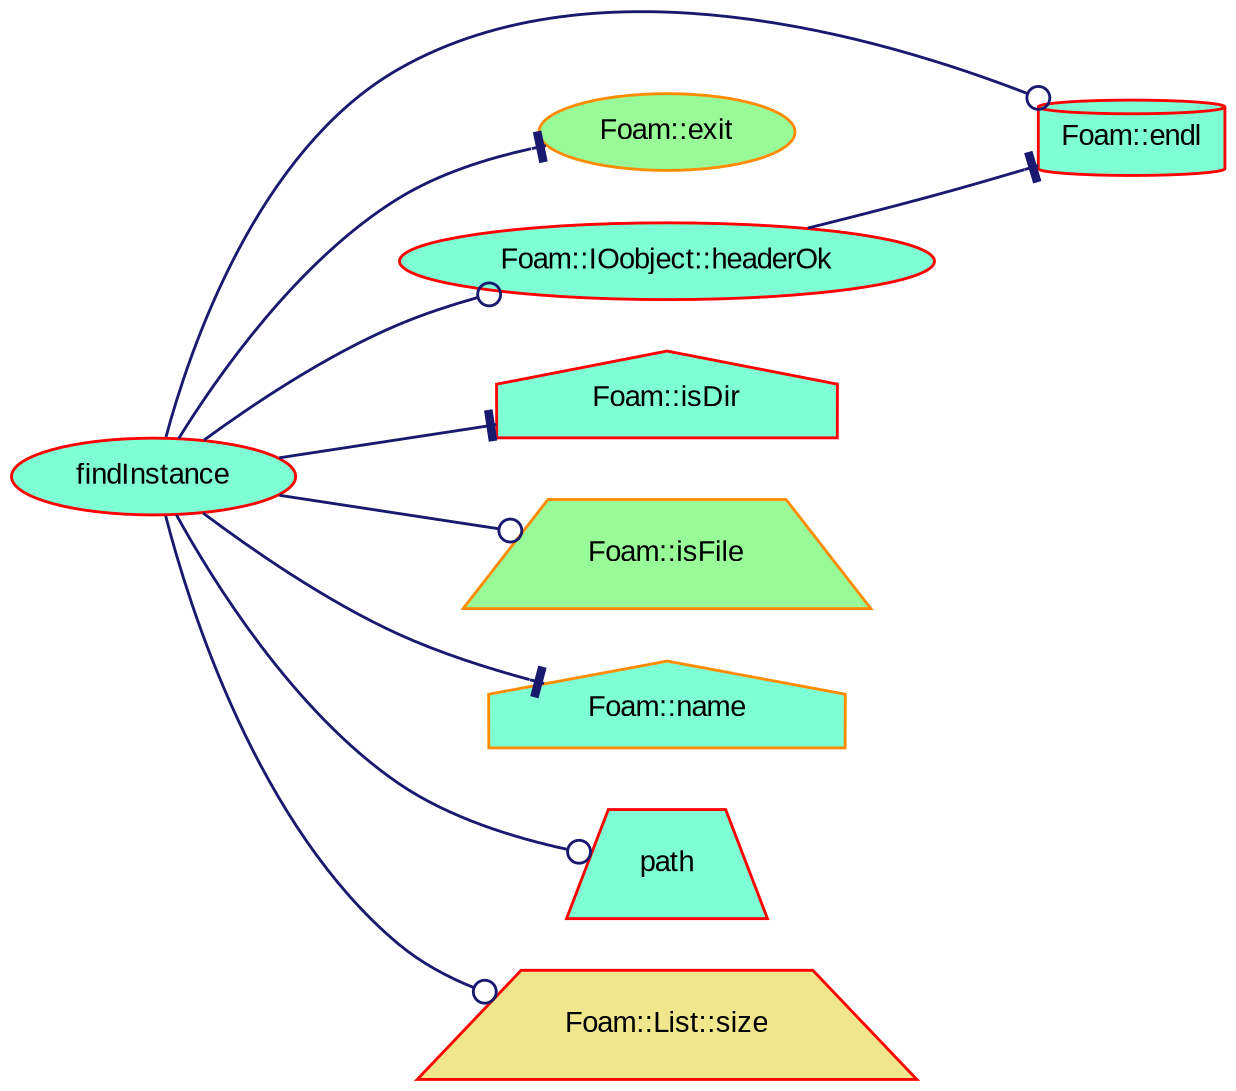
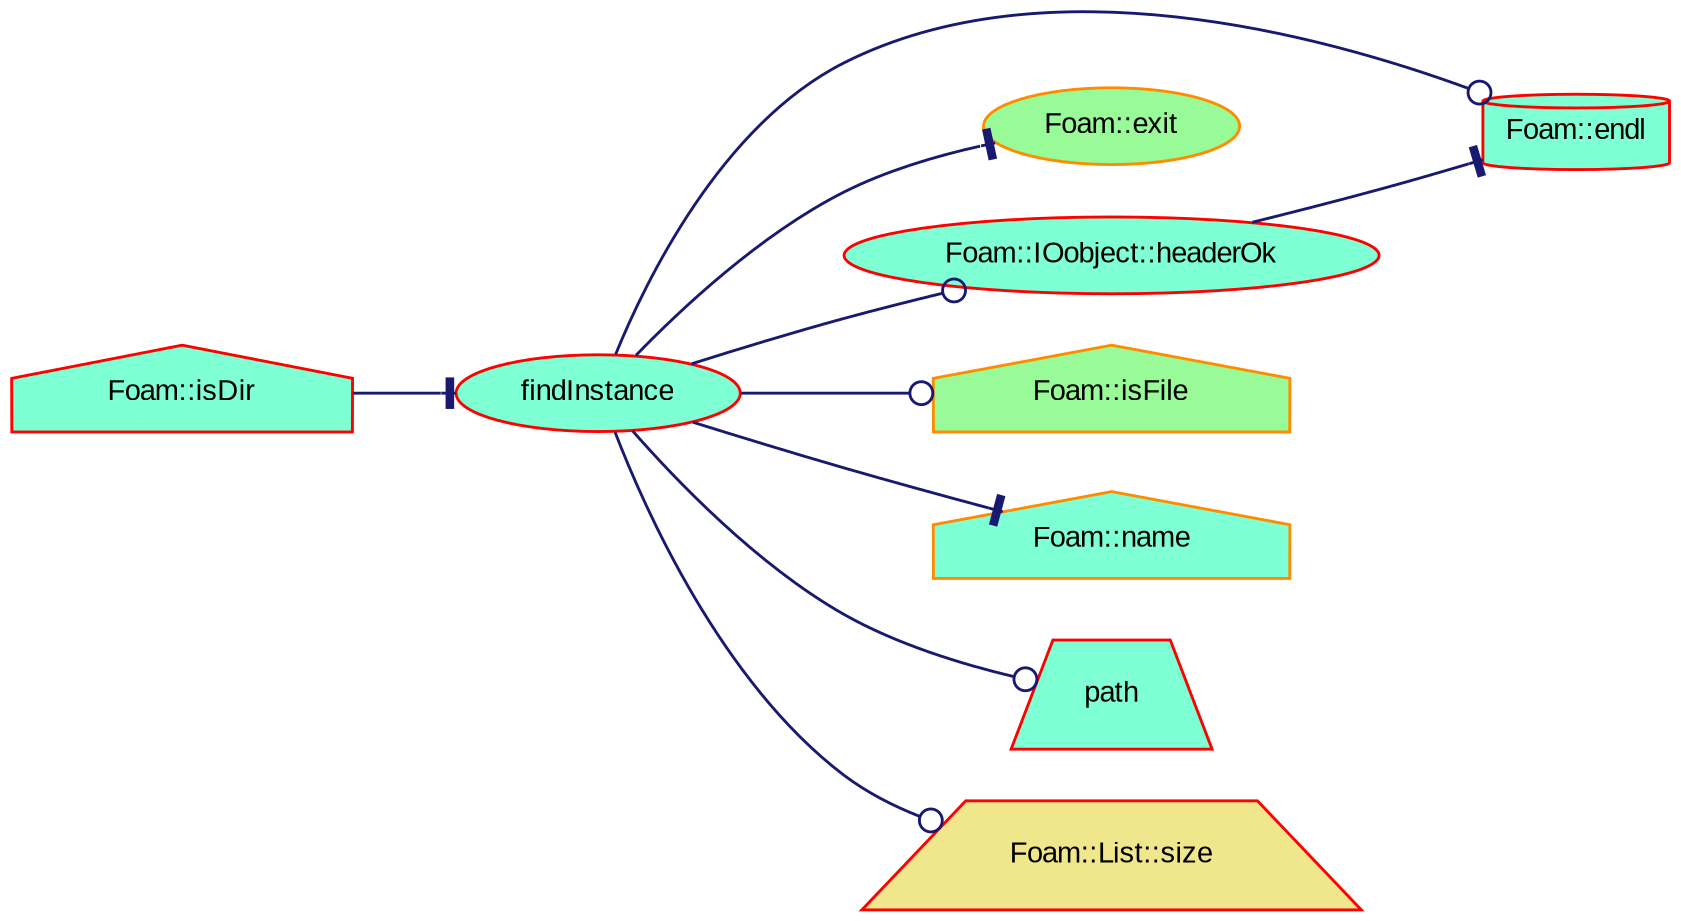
  digraph {
    fontname="Liberation Sans"
    rankdir=LR
    node [color=red fillcolor=aquamarine fontname="Liberation Sans" fontsize=10 shape=ellipse style=filled]
    edge [arrowhead=odot color=midnightblue fontname="Liberation Sans" fontsize=10 labelfontname=Helvetica labelfontsize=10 style=solid]
    n1 [fontcolor=black height=0.2 label=findInstance width=0.4]
    n2 [height=0.2 label="Foam::endl" shape=cylinder width=0.4]
    n3 [color=darkorange fillcolor=palegreen height=0.2 label="Foam::exit" width=0.4]
    n4 [height=0.2 label="Foam::IOobject::headerOk" width=0.4]
    n5 [height=0.2 label="Foam::isDir" shape=house width=0.4]
-   n6 [color=darkorange fillcolor=palegreen height=0.2 label="Foam::isFile" shape=trapezium width=0.4]
+   n6 [color=darkorange fillcolor=palegreen height=0.2 label="Foam::isFile" shape=house width=0.4]
    n7 [color=darkorange height=0.2 label="Foam::name" shape=house width=0.4]
    n8 [height=0.2 label=path shape=trapezium width=0.4]
    n9 [fillcolor=khaki height=0.2 label="Foam::List::size" shape=trapezium width=0.4]
    n1 -> n2
    n1 -> n3 [arrowhead=tee]
    n1 -> n4
-   n1 -> n5 [arrowhead=tee]
+   n5 -> n1 [arrowhead=tee]
    n1 -> n6
    n1 -> n7 [arrowhead=tee]
    n1 -> n8
    n1 -> n9
    n4 -> n2 [arrowhead=tee]
  }
